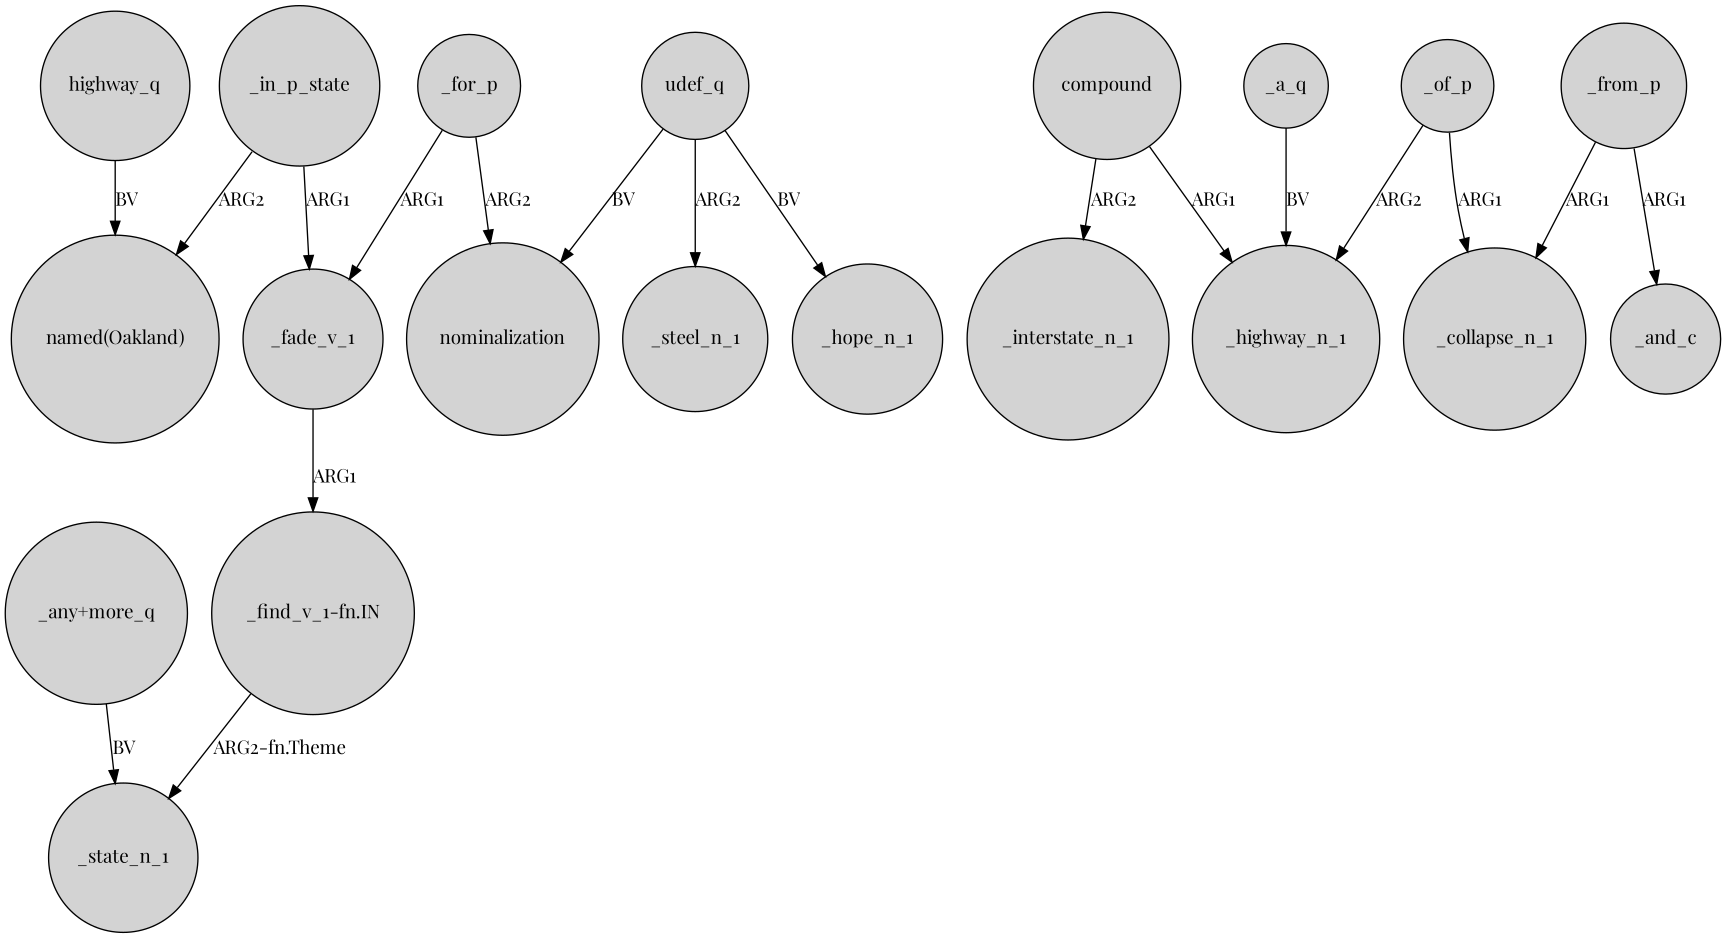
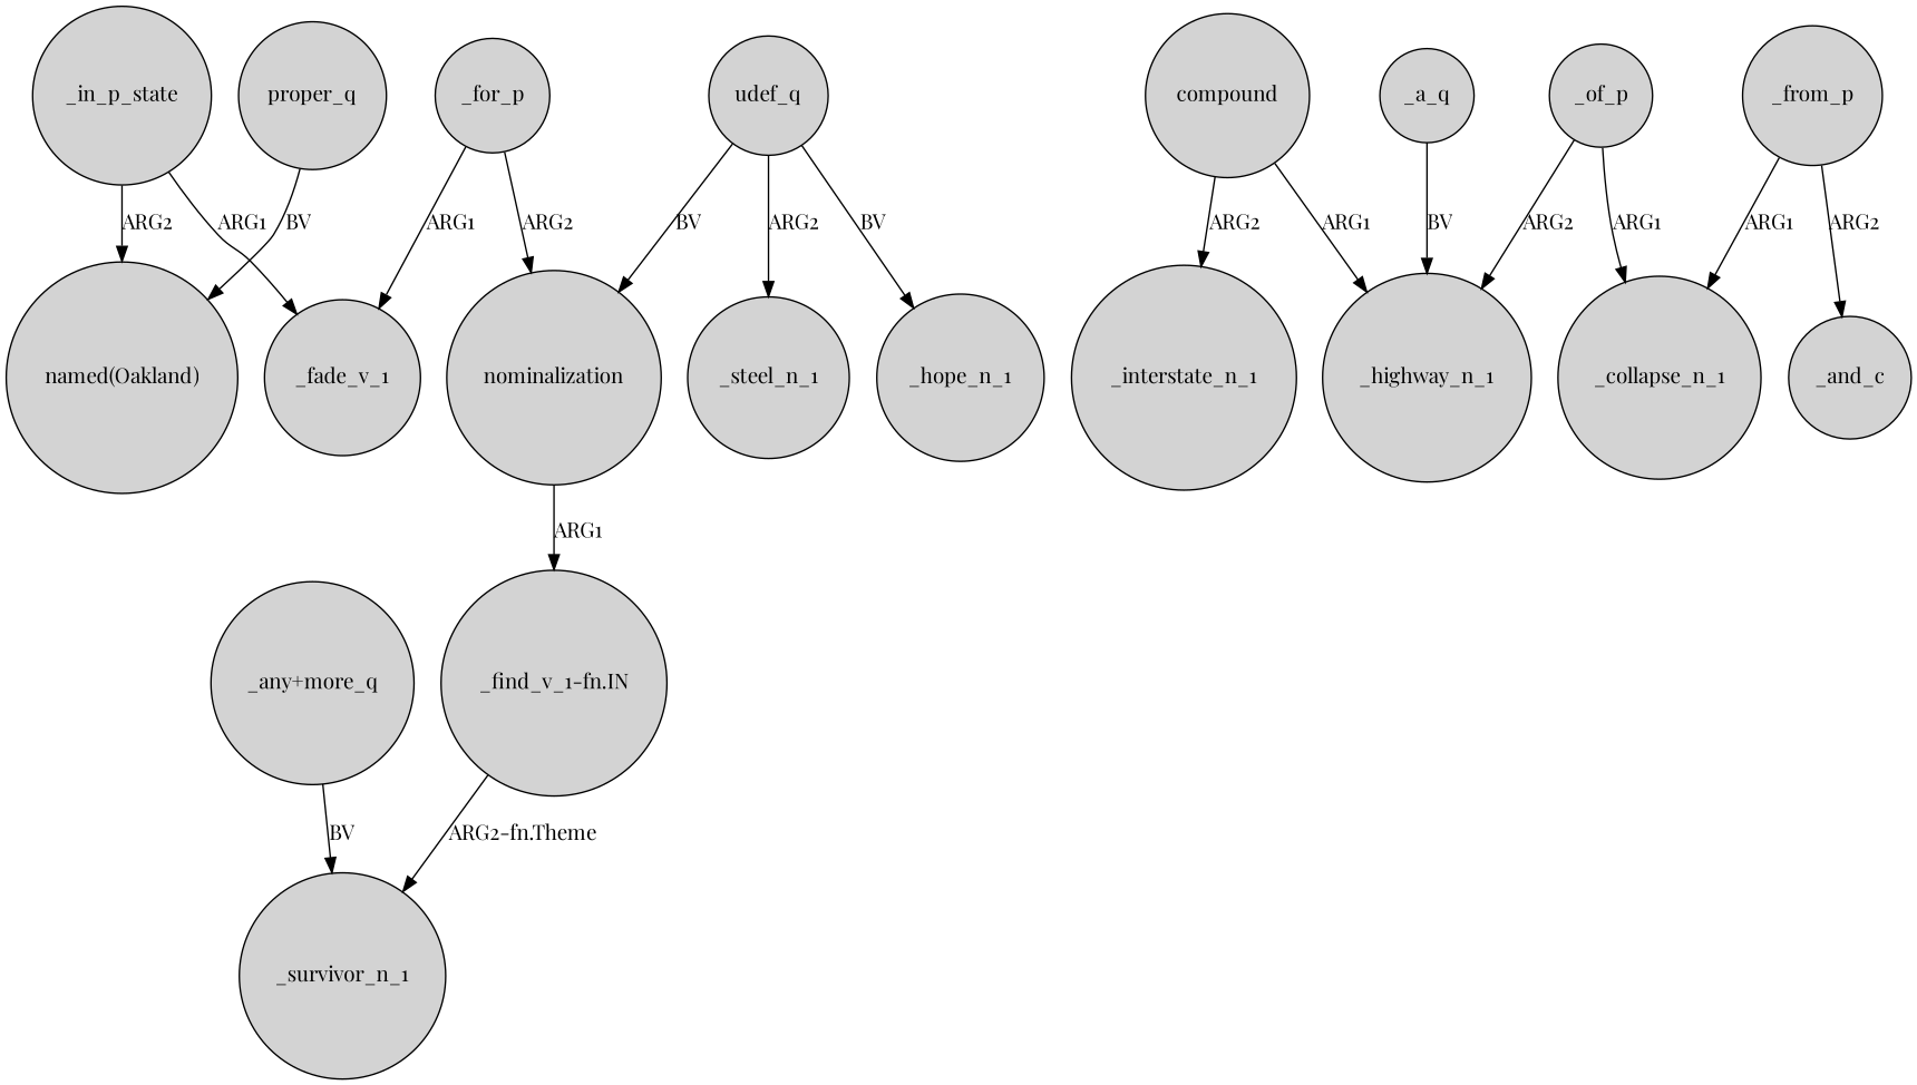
  digraph {
    fontname="Playfair Display"
    node [fontname="Playfair Display" shape=circle style=filled]
    edge [fontname="Playfair Display"]
    "_any+more_q"
-   _survivor_n_1 [label=_state_n_1]
+   _survivor_n_1
    _in_p_state
    "named(Oakland)"
    _fade_v_1
    compound
    _interstate_n_1
    _highway_n_1
    _for_p
    nominalization
    "_find_v_1-fn.IN"
    udef_q
    _hope_n_1
    _steel_n_1
    _from_p
    _and_c
    _collapse_n_1
    _of_p
-   proper_q [label=highway_q]
+   proper_q
    _a_q
    "_any+more_q" -> _survivor_n_1 [label=BV]
    _in_p_state -> "named(Oakland)" [label=ARG2]
    _in_p_state -> _fade_v_1 [label=ARG1]
    compound -> _interstate_n_1 [label=ARG2]
    compound -> _highway_n_1 [label=ARG1]
    _for_p -> _fade_v_1 [label=ARG1]
    _for_p -> nominalization [label=ARG2]
-   _fade_v_1 -> "_find_v_1-fn.IN" [label=ARG1]
+   nominalization -> "_find_v_1-fn.IN" [label=ARG1]
    "_find_v_1-fn.IN" -> _survivor_n_1 [label="ARG2-fn.Theme"]
    udef_q -> nominalization [label=BV]
    udef_q -> _hope_n_1 [label=BV]
    udef_q -> _steel_n_1 [label=ARG2]
-   _from_p -> _and_c [label=ARG1]
+   _from_p -> _and_c [label=ARG2]
    _from_p -> _collapse_n_1 [label=ARG1]
    _of_p -> _highway_n_1 [label=ARG2]
    _of_p -> _collapse_n_1 [label=ARG1]
    proper_q -> "named(Oakland)" [label=BV]
    _a_q -> _highway_n_1 [label=BV]
  }
